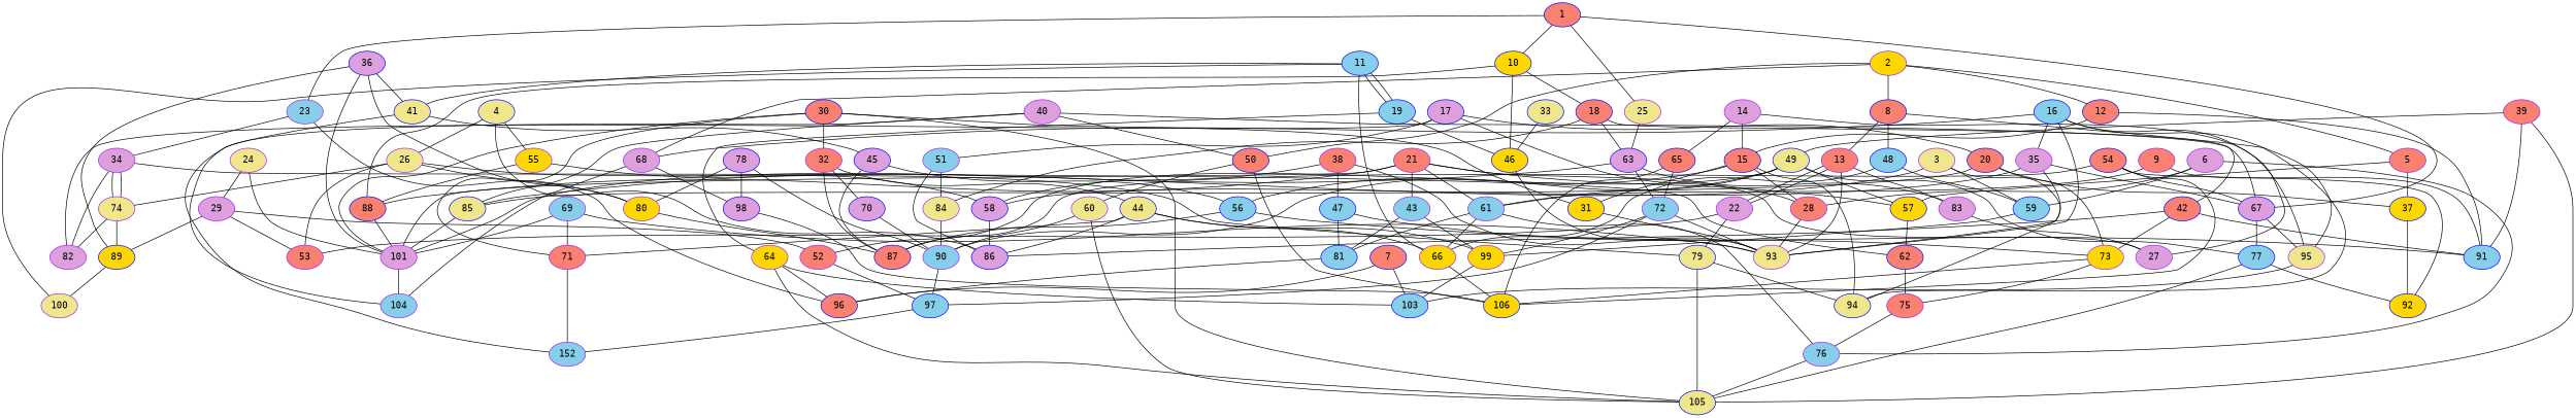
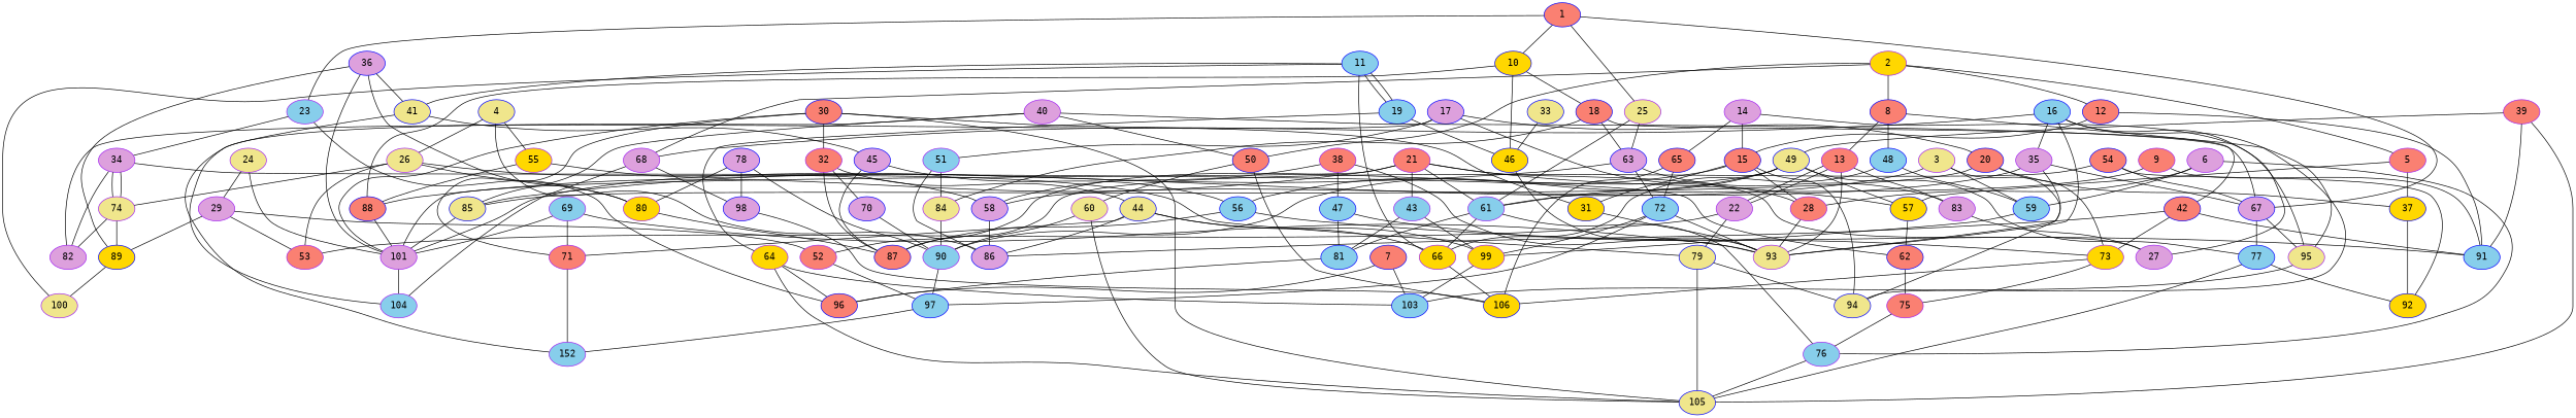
  graph {
    fontname="DejaVu Sans Mono"
    node [color=blue fillcolor=salmon fontname="DejaVu Sans Mono" style=filled]
    edge [fontname="DejaVu Sans Mono"]
    10 [fillcolor=gold]
    1
    23 [color=purple fillcolor=skyblue]
    25 [color=purple fillcolor=khaki]
    67 [fillcolor=plum]
    18
    46 [fillcolor=gold]
    88
    96
    34 [color=purple fillcolor=plum]
    61 [color=purple fillcolor=skyblue]
    63 [fillcolor=plum]
    95 [color=purple fillcolor=khaki]
    77 [fillcolor=skyblue]
    2 [color=purple fillcolor=gold]
    5 [color=purple]
    8
    12
    50
    68 [color=purple fillcolor=plum]
    37 [fillcolor=gold]
    57 [fillcolor=gold]
    94 [fillcolor=khaki]
    13 [color=purple]
    48 [fillcolor=skyblue]
    91 [fillcolor=skyblue]
    15
    60 [color=purple fillcolor=khaki]
    106 [fillcolor=gold]
    104 [color=purple fillcolor=skyblue]
    98 [fillcolor=plum]
    3 [color=purple fillcolor=khaki]
    59 [fillcolor=skyblue]
    101 [color=purple fillcolor=plum]
    99 [color=purple fillcolor=gold]
    4 [fillcolor=khaki]
    26 [color=purple fillcolor=khaki]
    55 [color=purple fillcolor=gold]
    86 [fillcolor=plum]
    53 [color=purple]
    79 [fillcolor=khaki]
    74 [color=purple fillcolor=khaki]
    80 [color=purple fillcolor=gold]
    58 [fillcolor=plum]
    92 [fillcolor=gold]
    62
    6 [color=purple fillcolor=plum]
    28 [color=purple]
    76 [color=purple fillcolor=skyblue]
    93 [color=purple fillcolor=khaki]
    105 [fillcolor=khaki]
    7
    103 [fillcolor=skyblue]
    22 [color=purple fillcolor=plum]
    83 [color=purple fillcolor=plum]
    66 [color=purple fillcolor=gold]
    9 [color=purple]
    81 [fillcolor=skyblue]
    42
    84 [color=purple fillcolor=khaki]
    11 [fillcolor=skyblue]
    19 [fillcolor=skyblue]
    41 [fillcolor=khaki]
    100 [color=purple fillcolor=khaki]
    64 [color=purple fillcolor=gold]
    45 [fillcolor=plum]
    31 [fillcolor=gold]
    56 [fillcolor=skyblue]
    27 [color=purple fillcolor=plum]
    14 [color=purple fillcolor=plum]
    65
-   72 [color=purple fillcolor=skyblue]
+   72 [fillcolor=skyblue]
    87
    16 [fillcolor=skyblue]
    35 [color=purple fillcolor=plum]
    17 [fillcolor=plum]
    20
    51 [color=purple fillcolor=skyblue]
    82 [color=purple fillcolor=plum]
    73 [color=purple fillcolor=gold]
    85 [fillcolor=khaki]
    90 [color=purple fillcolor=skyblue]
    75 [color=purple]
    21 [color=purple]
    43 [color=purple fillcolor=skyblue]
    24 [color=purple fillcolor=khaki]
    29 [color=purple fillcolor=plum]
    52 [color=purple]
    89 [fillcolor=gold]
    97 [fillcolor=skyblue]
    30
    32 [color=purple]
    71 [color=purple]
    44 [fillcolor=khaki]
    70 [fillcolor=plum]
    n96 [color=purple fillcolor=skyblue label=152]
    33 [fillcolor=khaki]
    36 [fillcolor=plum]
    38 [color=purple]
    47 [fillcolor=skyblue]
    39 [color=purple]
    49 [fillcolor=khaki]
    40 [color=purple fillcolor=plum]
    54
    69 [color=purple fillcolor=skyblue]
    78 [fillcolor=plum]
    10 -- 18
    10 -- 46
    10 -- 88
    1 -- 10
    1 -- 23
    1 -- 25
    1 -- 67
    23 -- 96
    23 -- 34
+   25 -- 61
    25 -- 63
    67 -- 95
    67 -- 77
    18 -- 63
    18 -- 42
    18 -- 84
    46 -- 93
    88 -- 101
    34 -- 74
    34 -- 74
    34 -- 62
    34 -- 82
    61 -- 76
    61 -- 66
    61 -- 81
    63 -- 83
    63 -- 72
    63 -- 85
    95 -- 103
    77 -- 92
    77 -- 105
    2 -- 5
    2 -- 8
    2 -- 12
    2 -- 50
    2 -- 68
    5 -- 37
    5 -- 57
    8 -- 94
    8 -- 13
    8 -- 48
    12 -- 91
    12 -- 15
    50 -- 60
    50 -- 106
    68 -- 104
    68 -- 98
    37 -- 92
    57 -- 62
    13 -- 93
    13 -- 22
    13 -- 22
    13 -- 83
    48 -- 59
    48 -- 66
    15 -- 94
    15 -- 28
    15 -- 31
    15 -- 56
    60 -- 105
    60 -- 90
    98 -- 106
    3 -- 94
    3 -- 59
    3 -- 101
    59 -- 99
    101 -- 104
    99 -- 103
    4 -- 26
    4 -- 55
    4 -- 86
    26 -- 53
    26 -- 79
    26 -- 74
    26 -- 80
    55 -- 88
    55 -- 58
    79 -- 94
    79 -- 105
    74 -- 82
    74 -- 89
    80 -- 87
    58 -- 86
    62 -- 75
    6 -- 59
    6 -- 28
    6 -- 76
    28 -- 93
    76 -- 105
    7 -- 96
    7 -- 103
    22 -- 53
    22 -- 79
    83 -- 27
    66 -- 106
    9 -- 61
    9 -- 91
    81 -- 96
    42 -- 91
    42 -- 86
    42 -- 73
    84 -- 90
    11 -- 66
    11 -- 19
    11 -- 19
    11 -- 41
    11 -- 100
    19 -- 46
    19 -- 64
    41 -- 104
    41 -- 45
    64 -- 96
    64 -- 105
    64 -- 103
    45 -- 56
    45 -- 87
    31 -- 93
    56 -- 91
    56 -- 87
    14 -- 95
    14 -- 15
    14 -- 65
    65 -- 106
    65 -- 72
    72 -- 99
    72 -- 93
    72 -- 97
    16 -- 95
    16 -- 68
    16 -- 93
    16 -- 27
    16 -- 35
    35 -- 67
    35 -- 58
    35 -- 93
    17 -- 28
    17 -- 20
    17 -- 51
    17 -- 82
    20 -- 37
    20 -- 73
    20 -- 85
    51 -- 86
    51 -- 84
    73 -- 106
    73 -- 75
    85 -- 101
    90 -- 97
    75 -- 76
    21 -- 88
    21 -- 61
    21 -- 57
    21 -- 101
    21 -- 27
    21 -- 43
    43 -- 99
    43 -- 81
    24 -- 101
    24 -- 29
    29 -- 53
    29 -- 52
    29 -- 89
    52 -- 97
    89 -- 100
    97 -- n96
    30 -- 101
    30 -- 105
    30 -- 31
    30 -- 32
    30 -- 71
    32 -- 87
    32 -- 44
    32 -- 70
    71 -- n96
    44 -- 99
    44 -- 86
    44 -- 66
    44 -- 71
    70 -- 90
    33 -- 46
    36 -- 101
    36 -- 80
    36 -- 41
    36 -- 89
    38 -- 58
    38 -- 93
    38 -- 47
    47 -- 81
    47 -- 73
    39 -- 91
    39 -- 105
    39 -- 49
    49 -- 61
    49 -- 77
    49 -- 57
    49 -- 90
    49 -- 52
    40 -- 67
    40 -- 50
    40 -- 85
    40 -- n96
    54 -- 67
-   54 -- 106
    54 -- 92
    54 -- 87
    69 -- 101
    69 -- 93
    69 -- 71
    78 -- 98
    78 -- 80
    78 -- 90
  }
